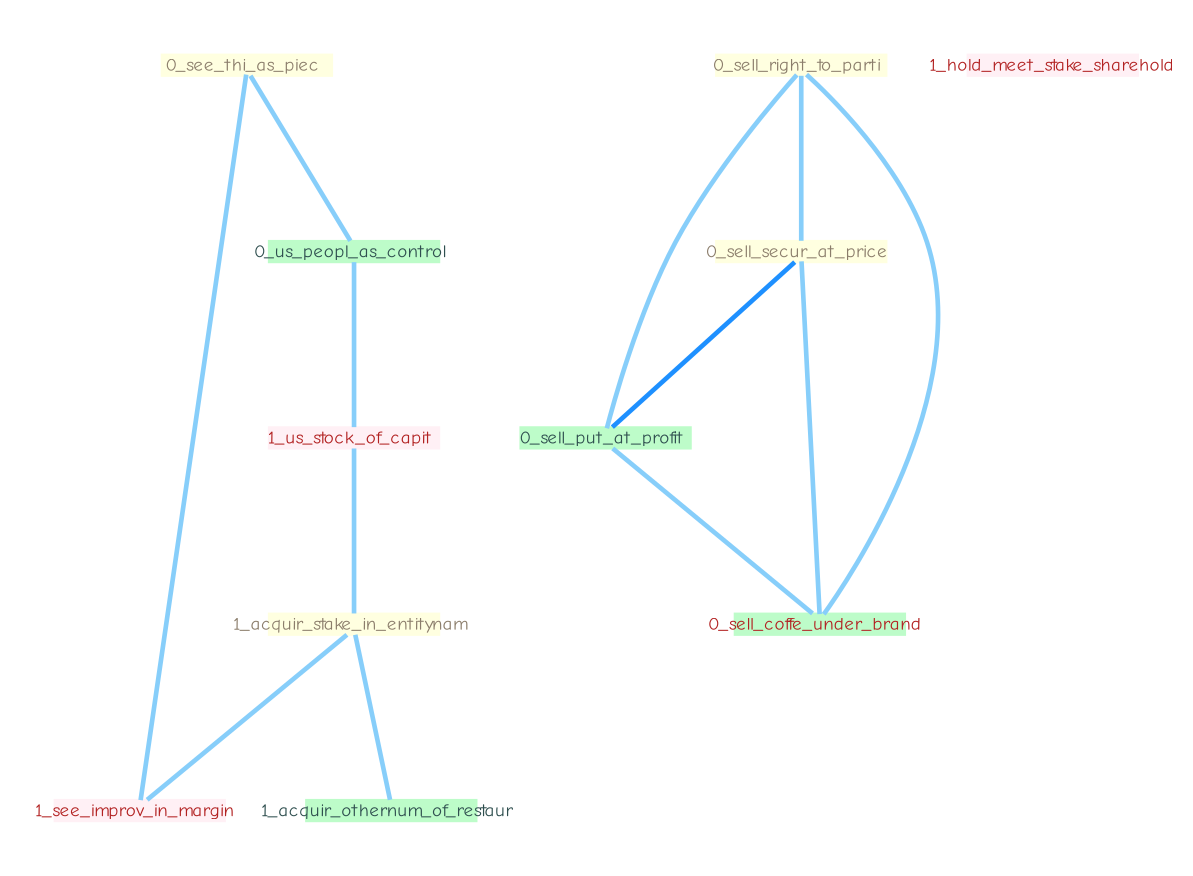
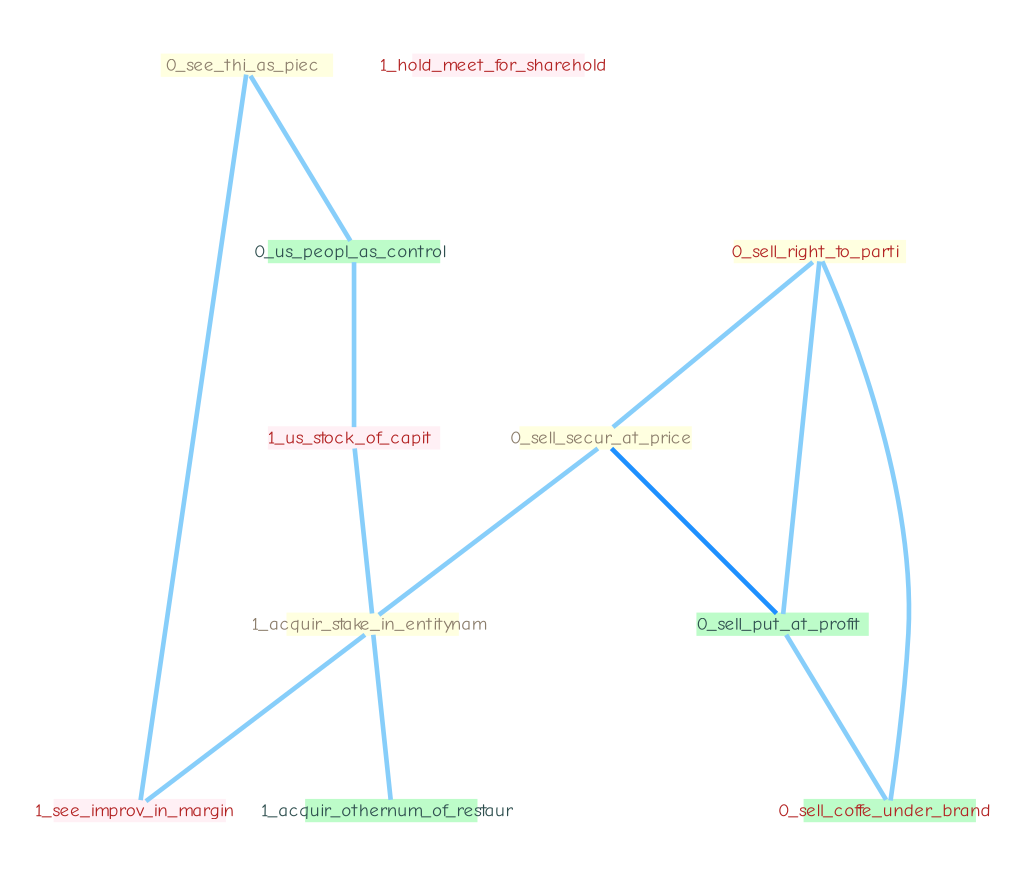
  graph {
    fontname="Comic Neue"
    node [color="#ffffe0" fixedsize=true fontcolor="#8b7d6b" fontname="Comic Neue" fontsize=4 shape=polygon style=filled]
    edge [color="#87cefa" fontname="Comic Neue" w=1]
    "1_acquir_stake_in_entitynam " [height=.06 width=.5]
-   "0_sell_right_to_parti " [height=.06 width=.5]
+   "0_sell_right_to_parti " [fontcolor="#b22222" height=.06 width=.5]
    "0_see_thi_as_piec " [height=.06 width=.5]
    "0_sell_secur_at_price " [height=.06 width=.5]
    "1_us_stock_of_capit " [color="#fff0f5" fontcolor="#b22222" height=.06 width=.5]
    "1_see_improv_in_margin " [color="#fff0f5" fontcolor="#b22222" height=.06 width=.5]
-   "1_hold_meet_for_sharehold " [color="#fff0f5" fontcolor="#b22222" height=.06 width=.5 label="1_hold_meet_stake_sharehold"]
+   "1_hold_meet_for_sharehold " [color="#fff0f5" fontcolor="#b22222" height=.06 width=.5]
    "1_acquir_othernum_of_restaur " [color="#BDFCC9" fontcolor="#2f4f4f" height=.06 width=.5]
    "0_sell_put_at_profit " [color="#BDFCC9" fontcolor="#2f4f4f" height=.06 width=.5]
    "0_sell_coffe_under_brand " [color="#BDFCC9" fontcolor="#b22222" height=.06 width=.5]
    "0_us_peopl_as_control " [color="#BDFCC9" fontcolor="#2f4f4f" height=.06 width=.5]
    subgraph sub_1 {
      "1_acquir_stake_in_entitynam "
      "0_sell_right_to_parti "
      "0_see_thi_as_piec "
      "0_sell_secur_at_price "
    }
    subgraph sub_2 {
      "1_us_stock_of_capit "
      "1_see_improv_in_margin "
      "1_hold_meet_for_sharehold "
    }
    "1_acquir_stake_in_entitynam " -- "1_see_improv_in_margin "
    "1_acquir_stake_in_entitynam " -- "1_acquir_othernum_of_restaur "
    "0_sell_right_to_parti " -- "0_sell_secur_at_price "
    "0_sell_right_to_parti " -- "0_sell_put_at_profit "
    "0_sell_right_to_parti " -- "0_sell_coffe_under_brand "
    "0_see_thi_as_piec " -- "1_see_improv_in_margin "
    "0_see_thi_as_piec " -- "0_us_peopl_as_control "
    "0_sell_secur_at_price " -- "0_sell_put_at_profit " [color="#1e90ff" w=2]
-   "0_sell_secur_at_price " -- "0_sell_coffe_under_brand "
+   "0_sell_secur_at_price " -- "1_acquir_stake_in_entitynam "
    "1_us_stock_of_capit " -- "1_acquir_stake_in_entitynam "
    "0_sell_put_at_profit " -- "0_sell_coffe_under_brand "
    "0_us_peopl_as_control " -- "1_us_stock_of_capit "
  }
